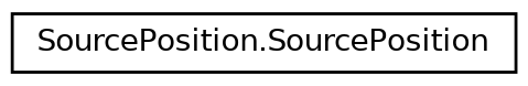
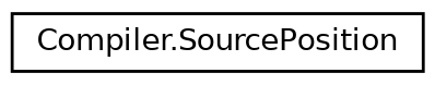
  digraph {
    rankdir=LR
-   n1 [color=black fillcolor=white fontname=Helvetica fontsize=10 height=0.2 label="SourcePosition.SourcePosition" shape=record style=filled width=0.4]
+   n1 [color=black fillcolor=white fontname=Helvetica fontsize=10 height=0.2 label="Compiler.SourcePosition" shape=record style=filled width=0.4]
  }
